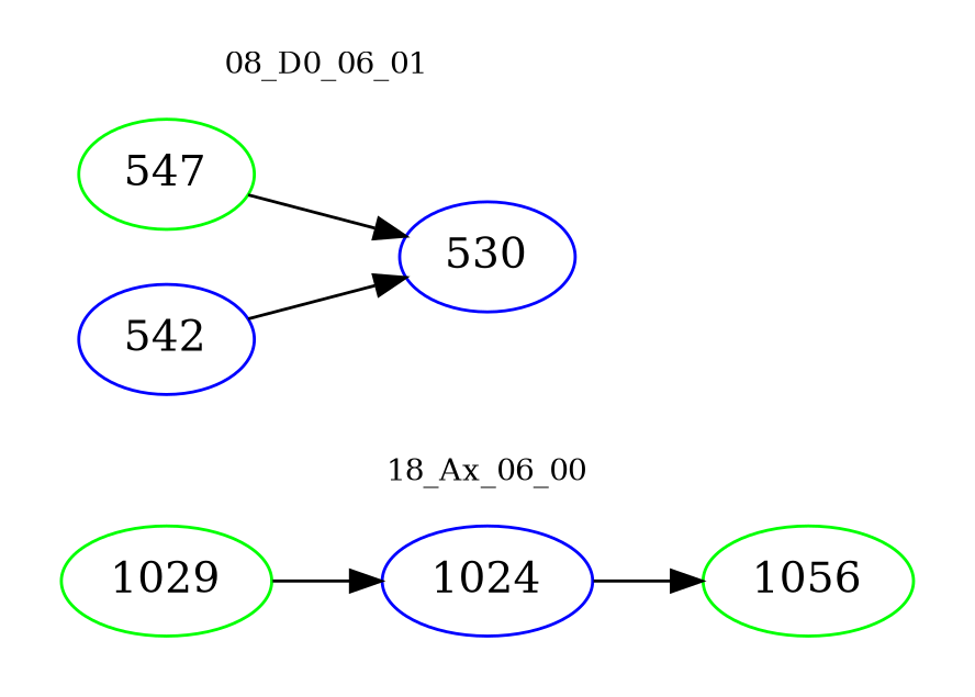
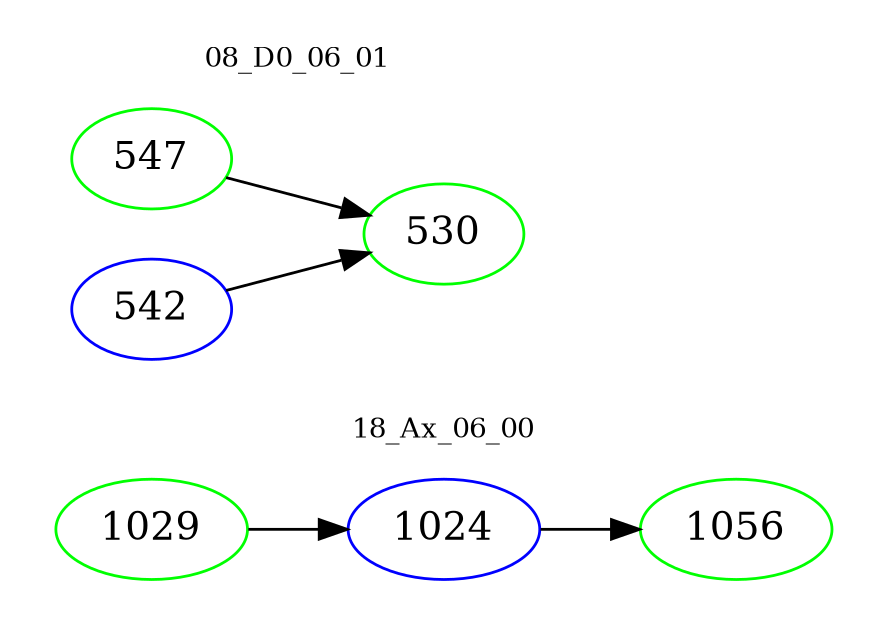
  digraph {
    rankdir=LR
    node [color=green]
    edge [color=black]
    n1 [label=1029]
    n2 [color=blue label=1024]
    n3 [label=1056]
    n4 [label=547]
    n5 [color=blue label=542]
-   n6 [color=blue label=530]
+   n6 [label=530]
    subgraph cluster_1 {
      color=white
      fontsize=10
      label="18_Ax_06_00"
      n1
      n2
      n3
    }
    subgraph cluster_2 {
      color=white
      fontsize=10
      label="08_D0_06_01"
      n4
      n5
      n6
    }
    n1 -> n2
    n2 -> n3
    n4 -> n6
    n5 -> n6
  }
